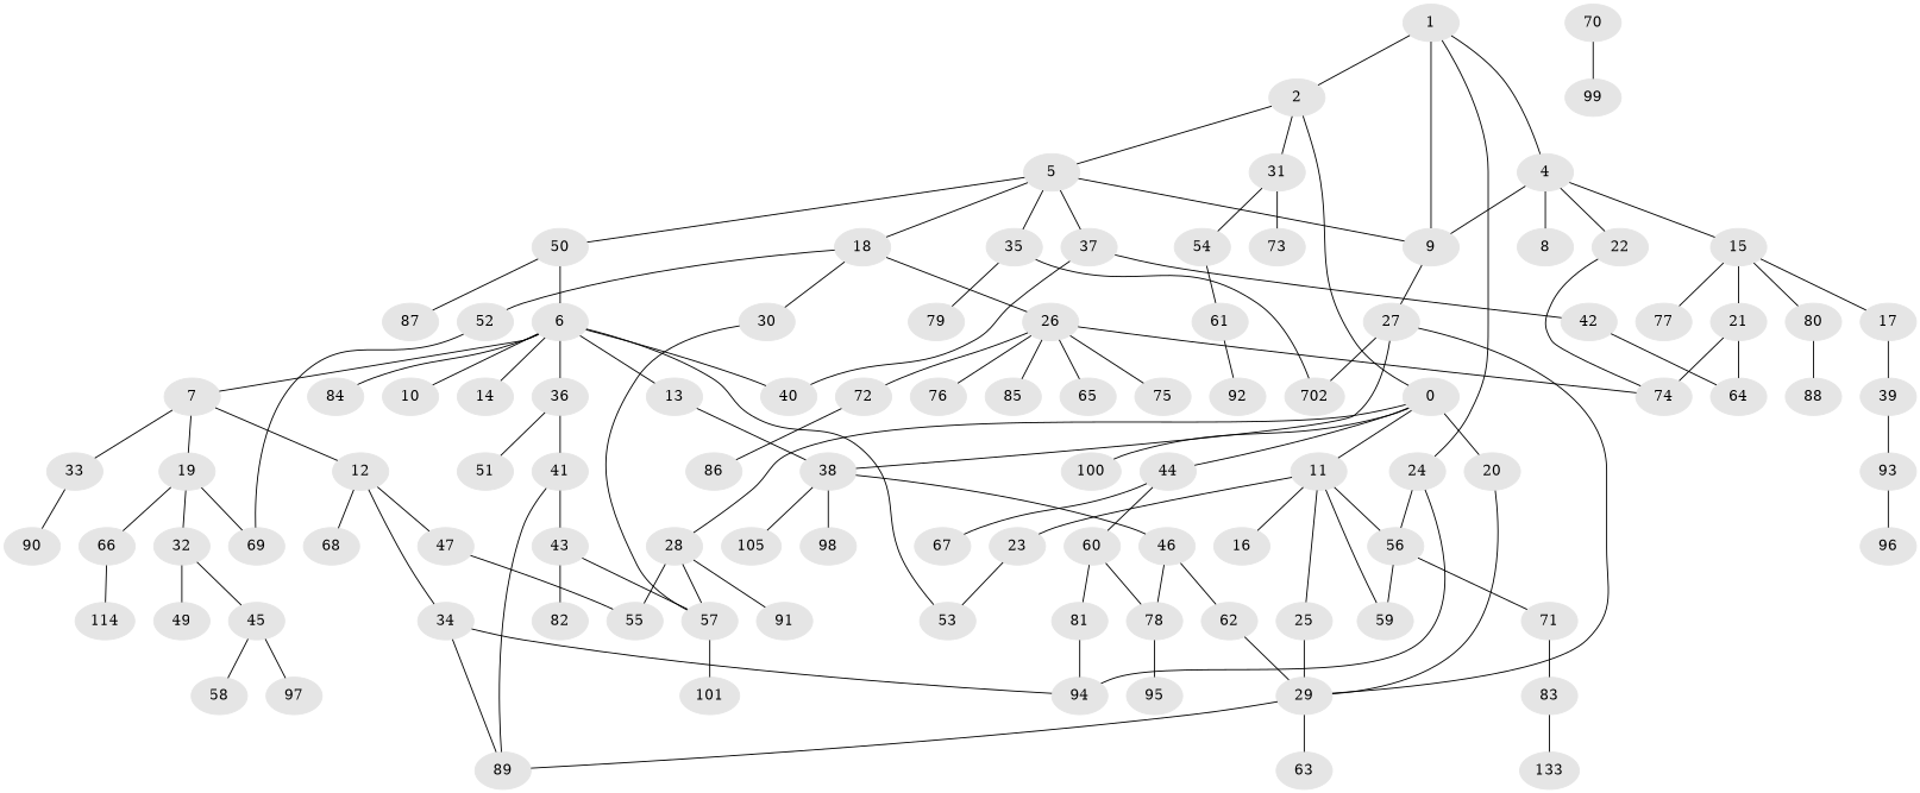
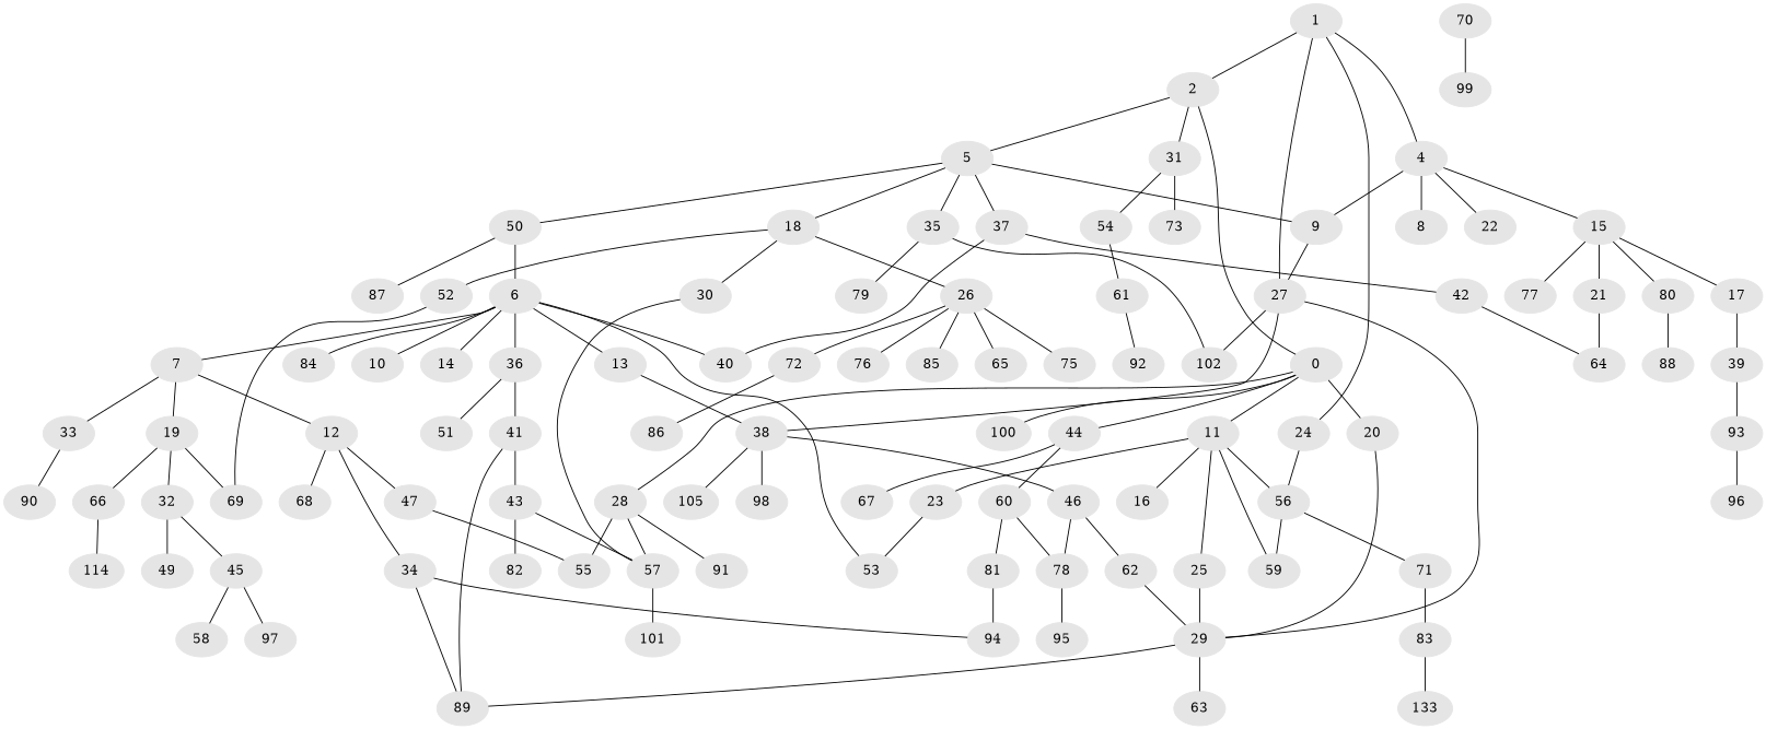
  graph {
    node [color=gray90 style=filled]
    1
    2
    4
    24
    27
    n6 [label=0]
    5
    31
    8
    9
    15
    22
    56
    94
    38
    29
-   102 [label=702]
+   102
    11
    20
    28
    44
    100
    18
    35
    37
    50
    54
    73
    16
    23
    25
    59
    55
    57
    91
    60
    67
    17
    21
    77
    80
-   74
    6
    7
    10
    13
    14
    36
    40
    53
    84
    26
    30
    52
    79
    42
    87
    12
    19
    33
    41
    51
    34
    47
    68
    32
    66
    69
    90
    71
    78
    81
    89
    46
    98
    105
    39
    64
    88
    93
    65
    72
    75
    76
    85
    45
    49
    n88 [label=114]
    63
    86
    70
    99
    101
    61
    58
    97
    43
    62
    96
    82
    95
    92
    83
    n104 [label=133]
    1 -- 2
    1 -- 4
    1 -- 24
-   1 -- 9
+   1 -- 27
    2 -- n6
    2 -- 5
    2 -- 31
    4 -- 8
    4 -- 9
    4 -- 15
    4 -- 22
    24 -- 56
-   24 -- 94
    27 -- 38
    27 -- 29
    27 -- 102
    n6 -- 11
    n6 -- 20
    n6 -- 28
    n6 -- 44
    n6 -- 100
    5 -- 9
    5 -- 18
    5 -- 35
    5 -- 37
    5 -- 50
    31 -- 54
    31 -- 73
    9 -- 27
    15 -- 17
    15 -- 21
    15 -- 77
    15 -- 80
-   22 -- 74
    56 -- 59
    56 -- 71
    38 -- 46
    38 -- 98
    38 -- 105
    29 -- 89
    29 -- 63
    11 -- 56
    11 -- 16
    11 -- 23
    11 -- 25
    11 -- 59
    20 -- 29
    28 -- 55
    28 -- 57
    28 -- 91
    44 -- 60
    44 -- 67
    18 -- 26
    18 -- 30
    18 -- 52
    35 -- 102
    35 -- 79
    37 -- 40
    37 -- 42
    50 -- 6
    50 -- 87
    54 -- 61
    23 -- 53
    25 -- 29
    57 -- 101
    60 -- 78
    60 -- 81
    17 -- 39
-   21 -- 74
    21 -- 64
    80 -- 88
    6 -- 7
    6 -- 10
    6 -- 13
    6 -- 14
    6 -- 36
    6 -- 40
    6 -- 53
    6 -- 84
    7 -- 12
    7 -- 19
    7 -- 33
    13 -- 38
    36 -- 41
    36 -- 51
-   26 -- 74
    26 -- 65
    26 -- 72
    26 -- 75
    26 -- 76
    26 -- 85
    30 -- 57
    52 -- 69
    42 -- 64
    12 -- 34
    12 -- 47
    12 -- 68
    19 -- 32
    19 -- 66
    19 -- 69
    33 -- 90
    41 -- 89
    41 -- 43
    34 -- 94
    34 -- 89
    47 -- 55
    32 -- 45
    32 -- 49
    66 -- n88
    71 -- 83
    78 -- 95
    81 -- 94
    46 -- 78
    46 -- 62
    39 -- 93
    93 -- 96
    72 -- 86
    45 -- 58
    45 -- 97
    70 -- 99
    61 -- 92
    43 -- 57
    43 -- 82
    62 -- 29
    83 -- n104
  }
